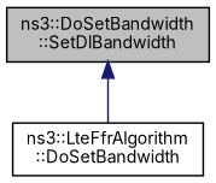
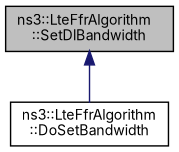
  digraph {
    rankdir=TB
    fontname=Inter
    node [color=black fontname=Inter fontsize=10 shape=record style=filled]
-   n1 [fillcolor=grey75 fontcolor=black height=0.2 label="ns3::DoSetBandwidth\l::SetDlBandwidth" width=0.4]
+   n1 [fillcolor=grey75 fontcolor=black height=0.2 label="ns3::LteFfrAlgorithm\l::SetDlBandwidth" width=0.4]
    n2 [fillcolor=white height=0.2 label="ns3::LteFfrAlgorithm\l::DoSetBandwidth" width=0.4]
    n1 -> n2 [color=midnightblue dir=back fontname=Inter fontsize=10 labelfontname=Helvetica labelfontsize=10 style=solid]
  }
